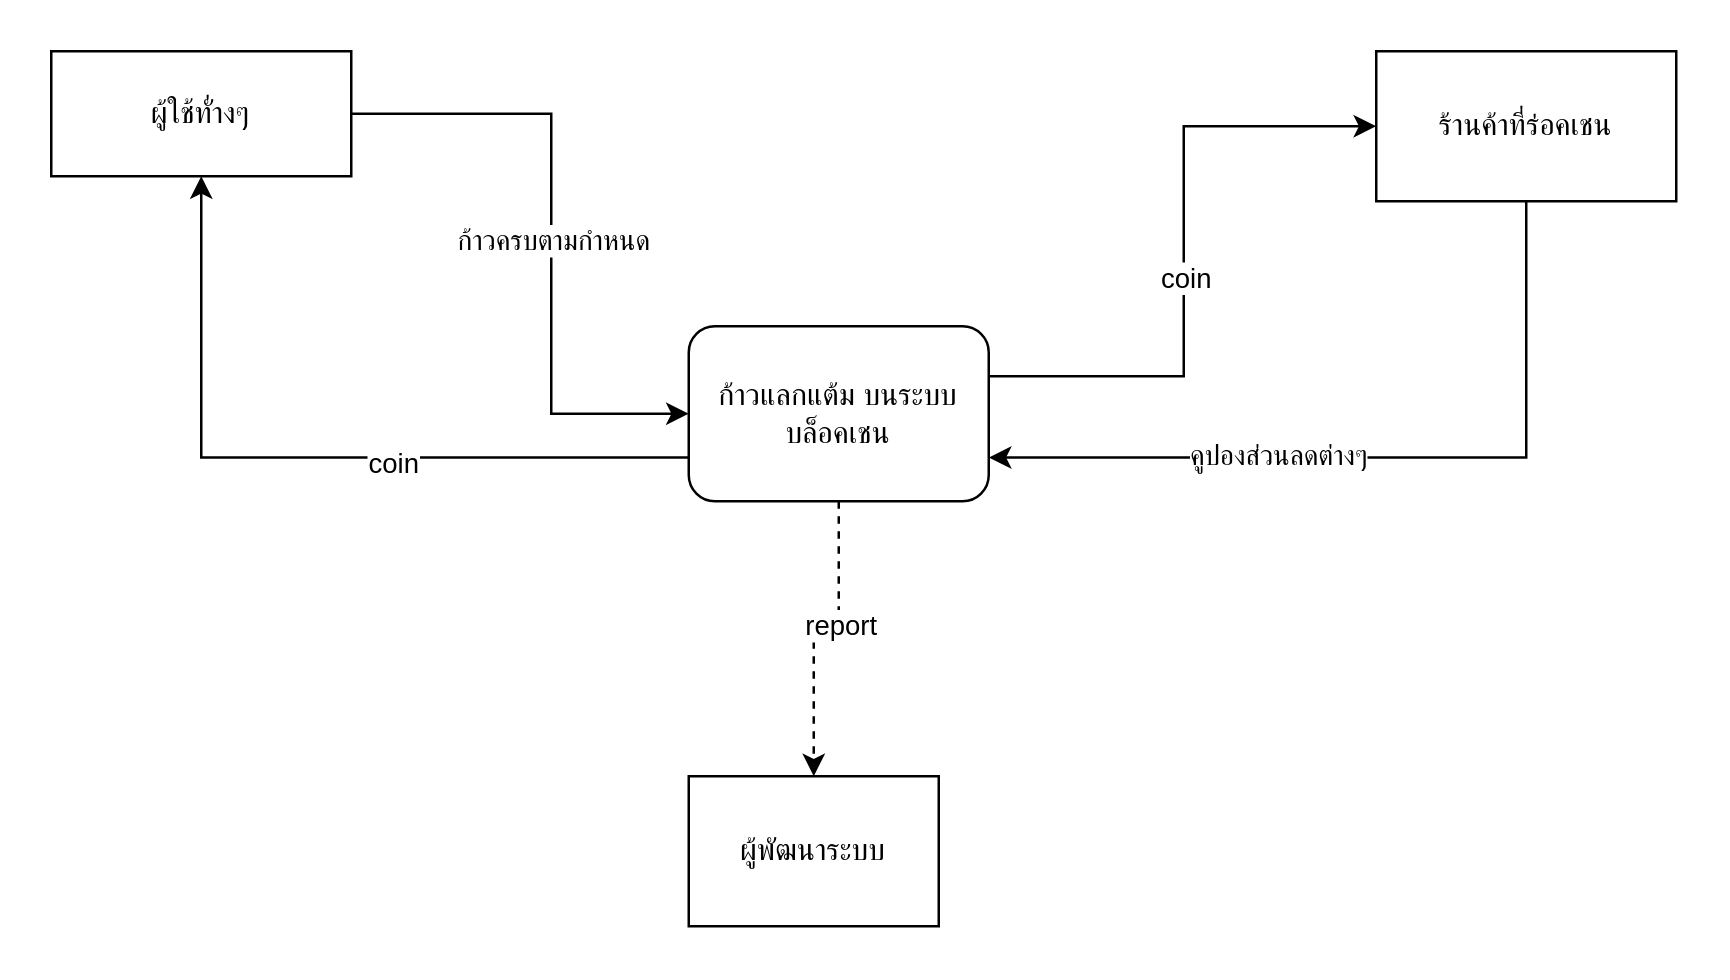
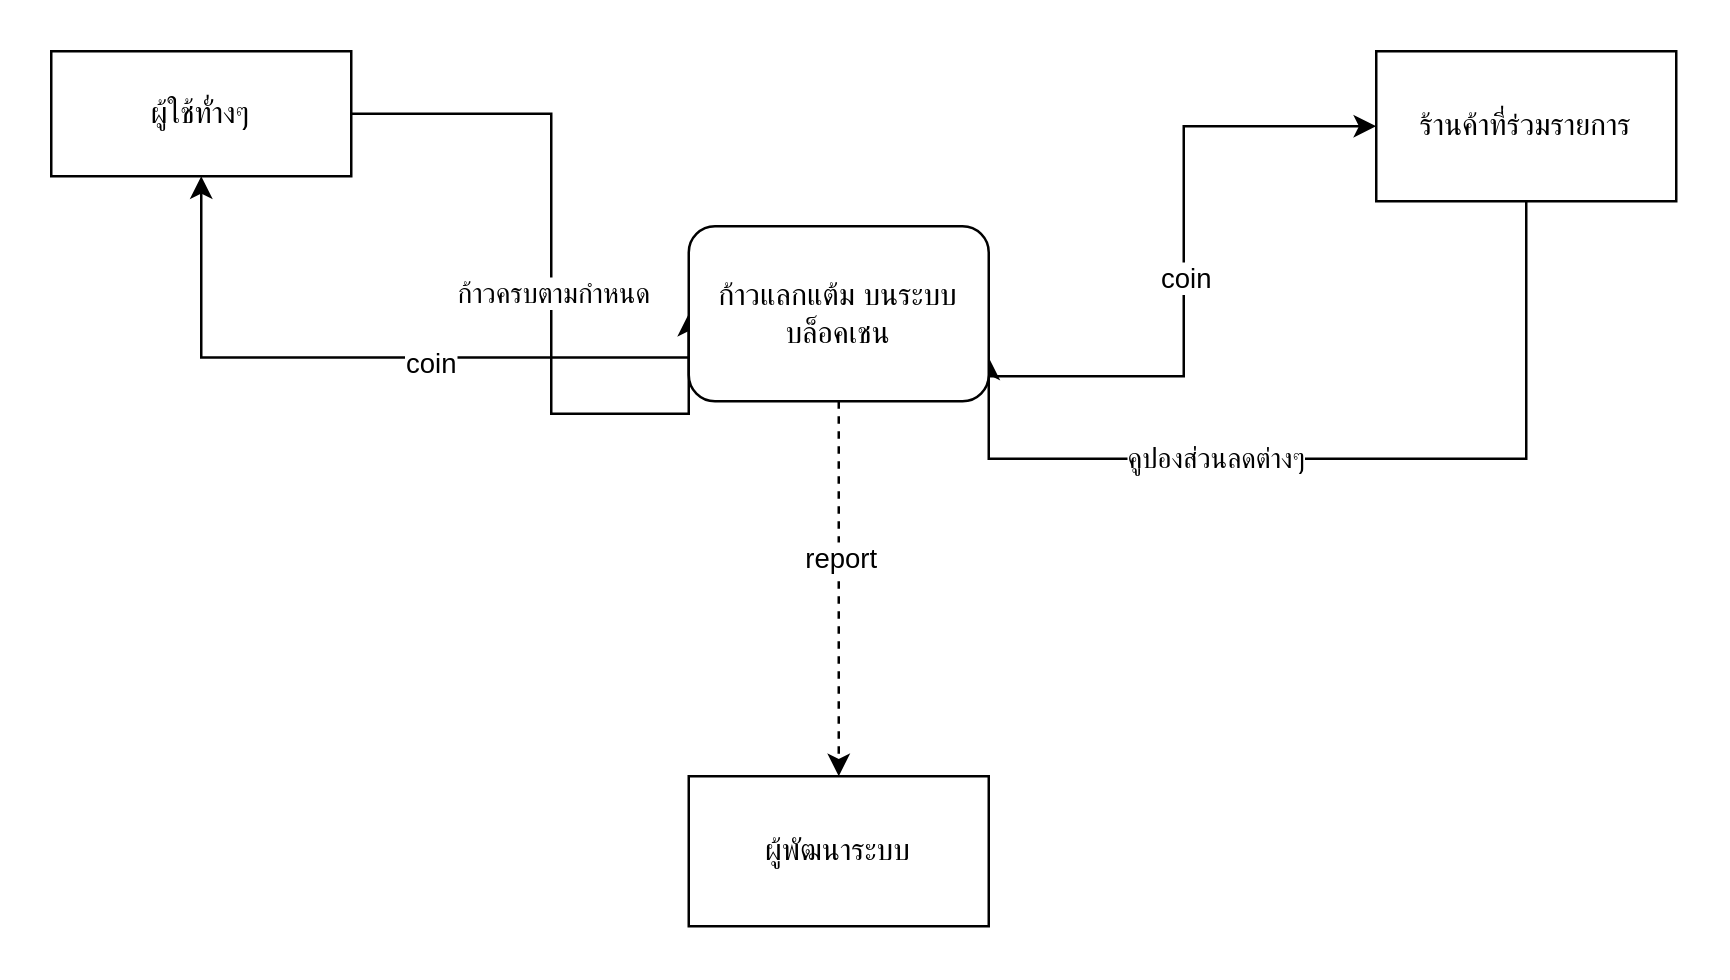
  <mxCell id="0" />
  <mxCell id="1" parent="0" />
  <mxCell id="2" style="edgeStyle=orthogonalEdgeStyle;rounded=0;orthogonalLoop=1;jettySize=auto;html=1;entryX=0;entryY=0.5;entryDx=0;entryDy=0;" edge="1" parent="1" source="4" target="15"><mxGeometry relative="1" as="geometry"><mxPoint x="80" y="170" as="targetPoint" /><Array as="points"><mxPoint x="220" y="45" /><mxPoint x="220" y="165" /></Array></mxGeometry></mxCell>
  <mxCell id="3" value="ก้าวครบตามกำหนด" style="edgeLabel;html=1;align=center;verticalAlign=middle;resizable=0;points=[];" vertex="1" connectable="0" parent="2"><mxGeometry x="0.021" relative="1" as="geometry"><mxPoint as="offset" /></mxGeometry></mxCell>
  <mxCell id="4" value="ผู้ใช้ทั่างๆ" style="rounded=0;whiteSpace=wrap;html=1;" vertex="1" parent="1"><mxGeometry x="20" y="20" width="120" height="50" as="geometry" /></mxCell>
- <mxCell id="5" value="ผู้พัฒนาระบบ" style="rounded=0;whiteSpace=wrap;html=1;" vertex="1" parent="1"><mxGeometry x="275" y="310" width="100" height="60" as="geometry" /></mxCell>
+ <mxCell id="5" value="ผู้พัฒนาระบบ" style="rounded=0;whiteSpace=wrap;html=1;" vertex="1" parent="1"><mxGeometry x="275" y="310" width="120" height="60" as="geometry" /></mxCell>
  <mxCell id="6" style="edgeStyle=orthogonalEdgeStyle;rounded=0;orthogonalLoop=1;jettySize=auto;html=1;entryX=1;entryY=0.75;entryDx=0;entryDy=0;" edge="1" parent="1" source="8" target="15"><mxGeometry relative="1" as="geometry"><Array as="points"><mxPoint x="610" y="183" /></Array></mxGeometry></mxCell>
  <mxCell id="7" value="คูปองส่วนลดต่างๆ" style="edgeLabel;html=1;align=center;verticalAlign=middle;resizable=0;points=[];" vertex="1" connectable="0" parent="6"><mxGeometry x="0.272" y="-1" relative="1" as="geometry"><mxPoint as="offset" /></mxGeometry></mxCell>
- <mxCell id="8" value="ร้านค้าที่ร่อคเชน" style="rounded=0;whiteSpace=wrap;html=1;" vertex="1" parent="1"><mxGeometry x="550" y="20" width="120" height="60" as="geometry" /></mxCell>
+ <mxCell id="8" value="ร้านค้าที่ร่วมรายการ" style="rounded=0;whiteSpace=wrap;html=1;" vertex="1" parent="1"><mxGeometry x="550" y="20" width="120" height="60" as="geometry" /></mxCell>
  <mxCell id="9" style="edgeStyle=orthogonalEdgeStyle;rounded=0;orthogonalLoop=1;jettySize=auto;html=1;exitX=0;exitY=0.75;exitDx=0;exitDy=0;entryX=0.5;entryY=1;entryDx=0;entryDy=0;" edge="1" parent="1" source="15" target="4"><mxGeometry relative="1" as="geometry" /></mxCell>
  <mxCell id="10" value="coin" style="edgeLabel;html=1;align=center;verticalAlign=middle;resizable=0;points=[];" vertex="1" connectable="0" parent="9"><mxGeometry x="-0.223" y="2" relative="1" as="geometry"><mxPoint as="offset" /></mxGeometry></mxCell>
  <mxCell id="11" style="edgeStyle=orthogonalEdgeStyle;rounded=0;orthogonalLoop=1;jettySize=auto;html=1;entryX=0.5;entryY=0;entryDx=0;entryDy=0;dashed=1;" edge="1" parent="1" source="15" target="5"><mxGeometry relative="1" as="geometry" /></mxCell>
  <mxCell id="12" value="report" style="edgeLabel;html=1;align=center;verticalAlign=middle;resizable=0;points=[];" vertex="1" connectable="0" parent="11"><mxGeometry x="-0.179" relative="1" as="geometry"><mxPoint as="offset" /></mxGeometry></mxCell>
  <mxCell id="13" style="edgeStyle=orthogonalEdgeStyle;rounded=0;orthogonalLoop=1;jettySize=auto;html=1;entryX=0;entryY=0.5;entryDx=0;entryDy=0;" edge="1" parent="1" source="15" target="8"><mxGeometry relative="1" as="geometry"><Array as="points"><mxPoint x="473" y="150" /><mxPoint x="473" y="50" /></Array></mxGeometry></mxCell>
  <mxCell id="14" value="coin" style="edgeLabel;html=1;align=center;verticalAlign=middle;resizable=0;points=[];" vertex="1" connectable="0" parent="13"><mxGeometry x="-0.076" relative="1" as="geometry"><mxPoint as="offset" /></mxGeometry></mxCell>
- <mxCell id="15" value="ก้าวแลกแต้ม บนระบบบล็อคเชน" style="rounded=1;whiteSpace=wrap;html=1;" vertex="1" parent="1"><mxGeometry x="275" y="130" width="120" height="70" as="geometry" /></mxCell>
+ <mxCell id="15" value="ก้าวแลกแต้ม บนระบบบล็อคเชน" style="rounded=1;whiteSpace=wrap;html=1;" vertex="1" parent="1"><mxGeometry x="275" y="90" width="120" height="70" as="geometry" /></mxCell>
